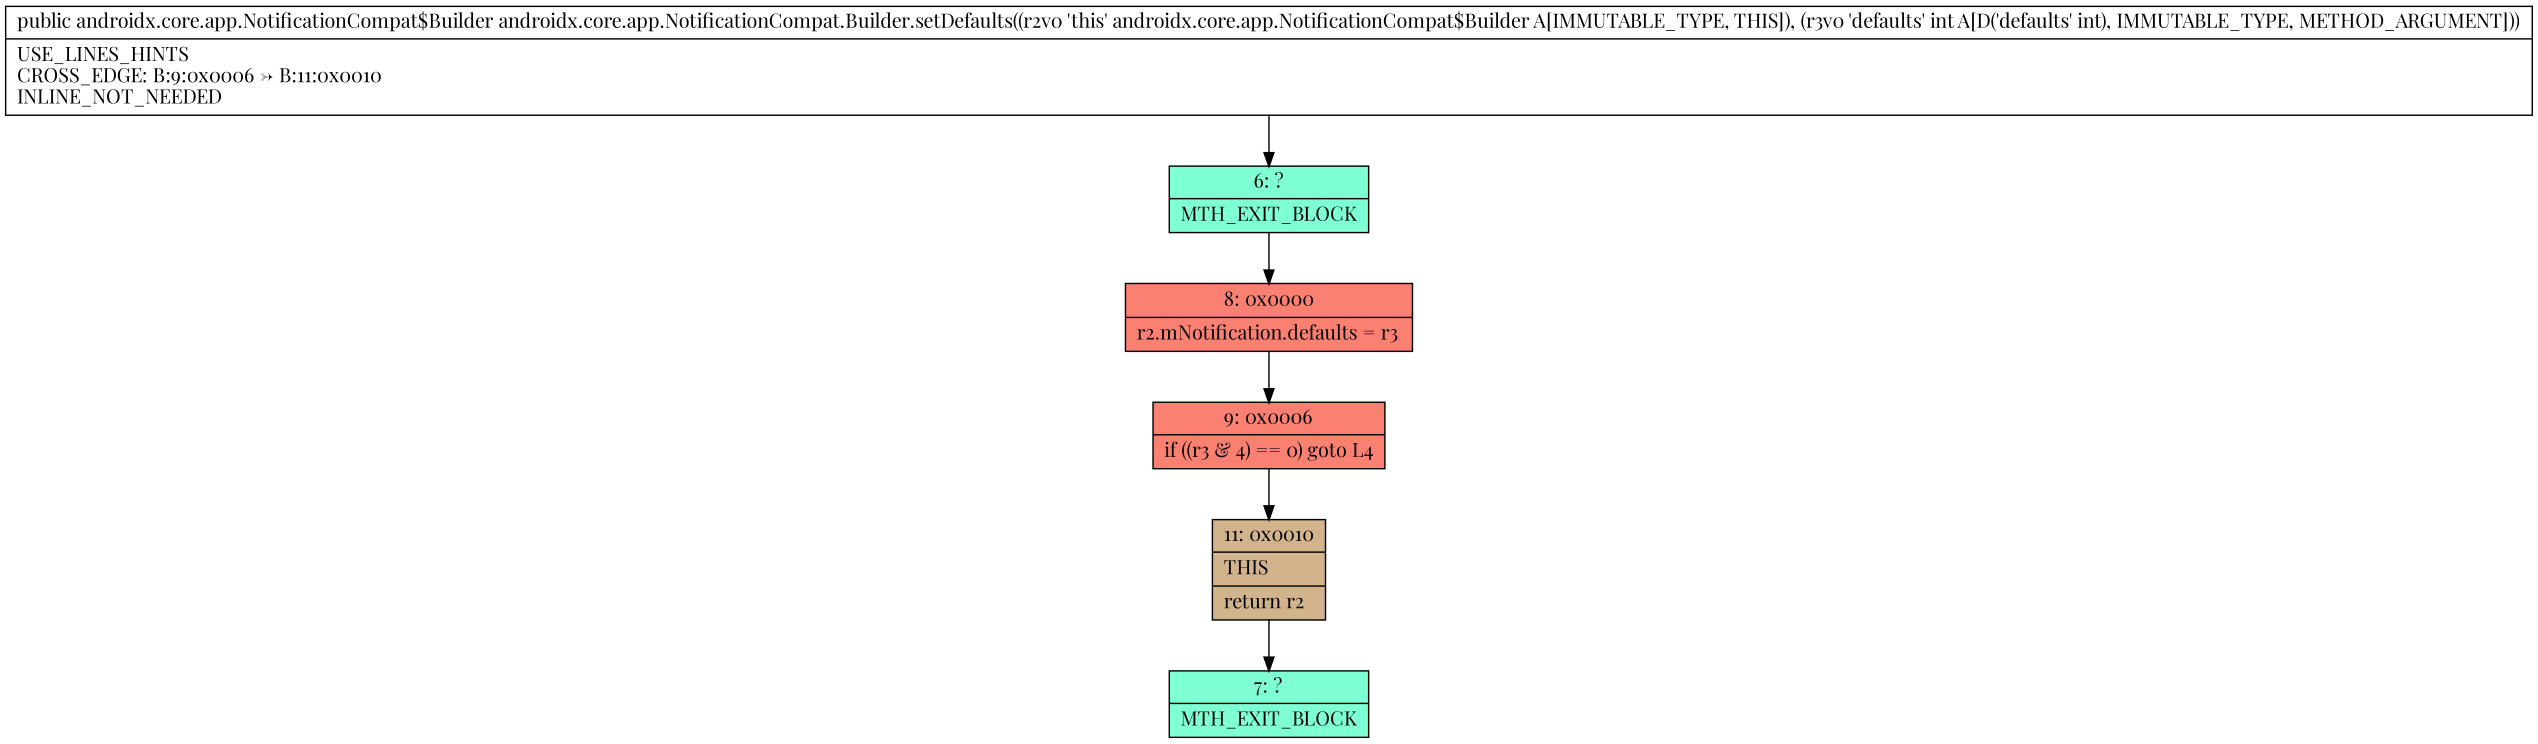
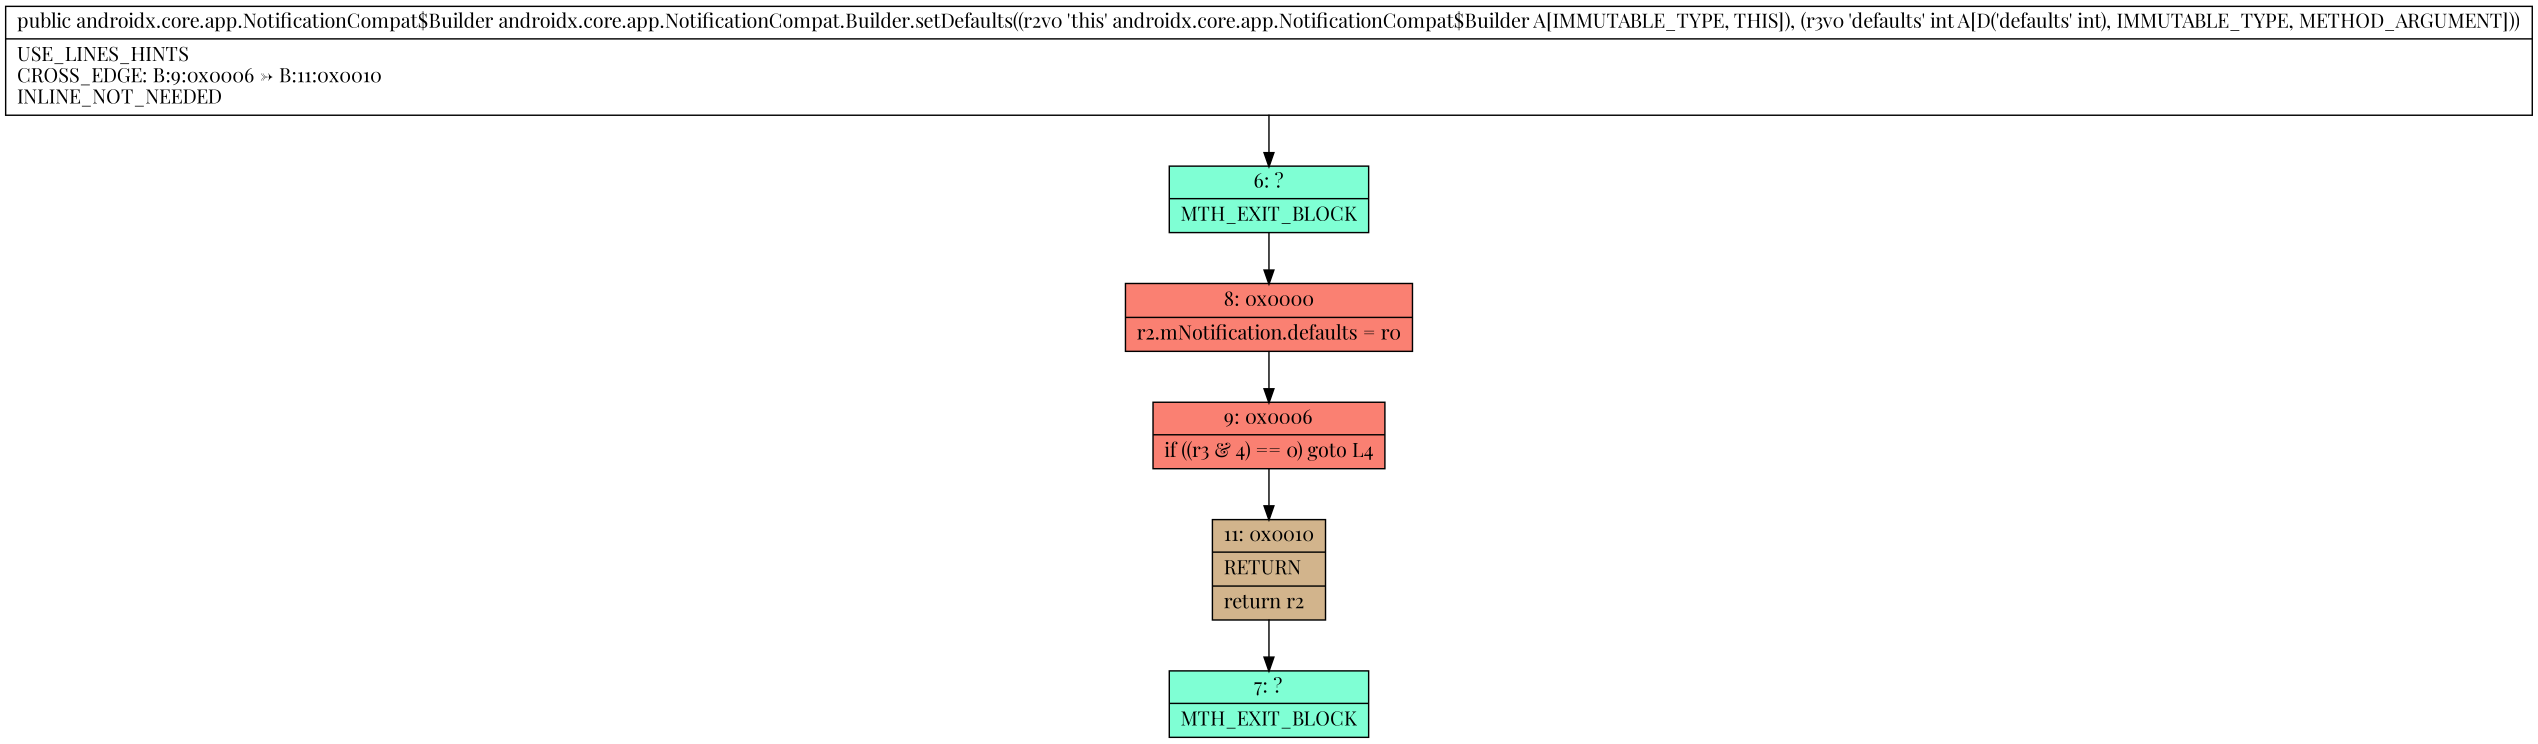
  digraph {
    fontname="Playfair Display"
    node [fillcolor=aquamarine fontname="Playfair Display" shape=record style=filled]
    edge [fontname="Playfair Display"]
    n1 [label="{6\:\ ?|MTH_EXIT_BLOCK\l}"]
-   n2 [fillcolor=salmon label="{8\:\ 0x0000|r2.mNotification.defaults = r3\l}"]
+   n2 [fillcolor=salmon label="{8\:\ 0x0000|r2.mNotification.defaults = r0\l}"]
    n3 [fillcolor=salmon label="{9\:\ 0x0006|if ((r3 & 4) == 0) goto L4\l}"]
-   n4 [fillcolor=tan label="{11\:\ 0x0010|THIS\l|return r2\l}"]
+   n4 [fillcolor=tan label="{11\:\ 0x0010|RETURN\l|return r2\l}"]
    n5 [label="{7\:\ ?|MTH_EXIT_BLOCK\l}"]
    n6 [fillcolor=white label="{public androidx.core.app.NotificationCompat$Builder androidx.core.app.NotificationCompat.Builder.setDefaults((r2v0 'this' androidx.core.app.NotificationCompat$Builder A[IMMUTABLE_TYPE, THIS]), (r3v0 'defaults' int A[D('defaults' int), IMMUTABLE_TYPE, METHOD_ARGUMENT]))  | USE_LINES_HINTS\lCROSS_EDGE: B:9:0x0006 \-\> B:11:0x0010\lINLINE_NOT_NEEDED\l}"]
    n1 -> n2
    n2 -> n3
    n3 -> n4
    n4 -> n5
    n6 -> n1
  }
